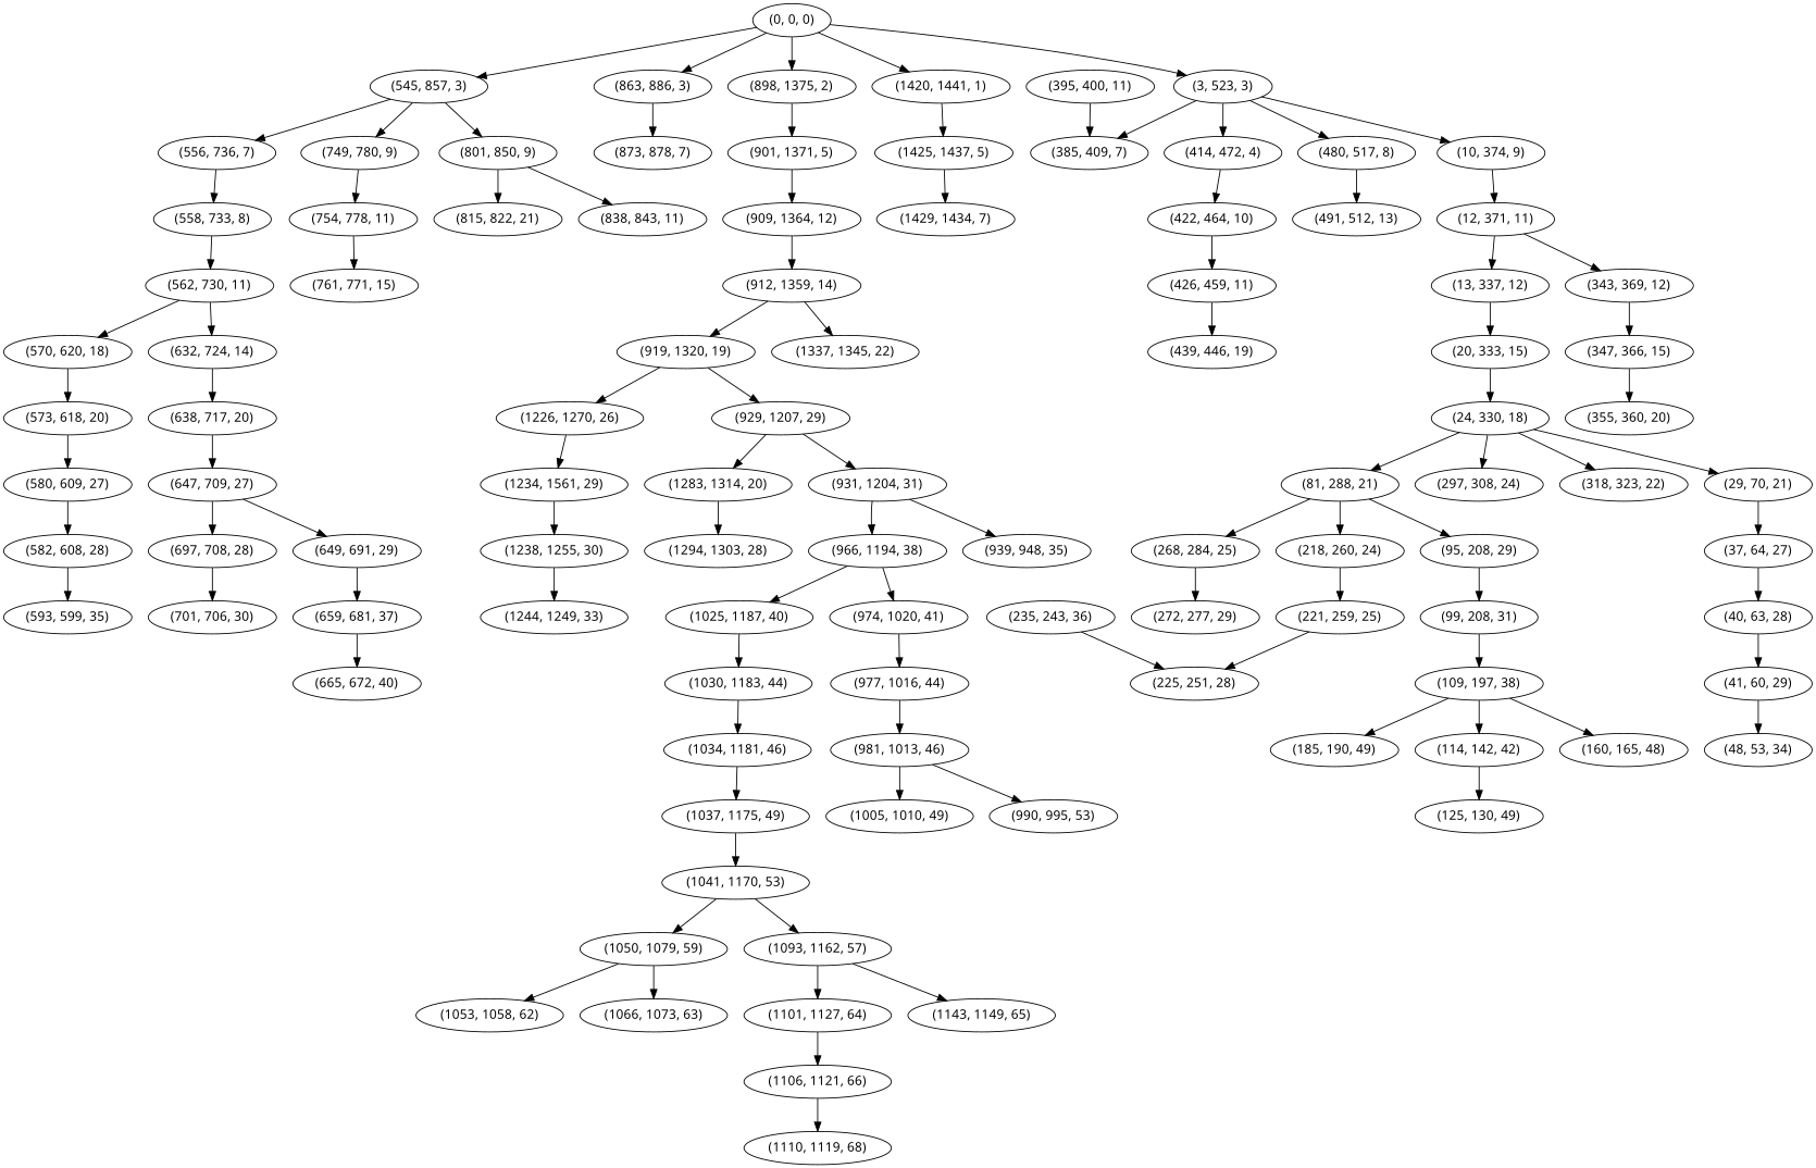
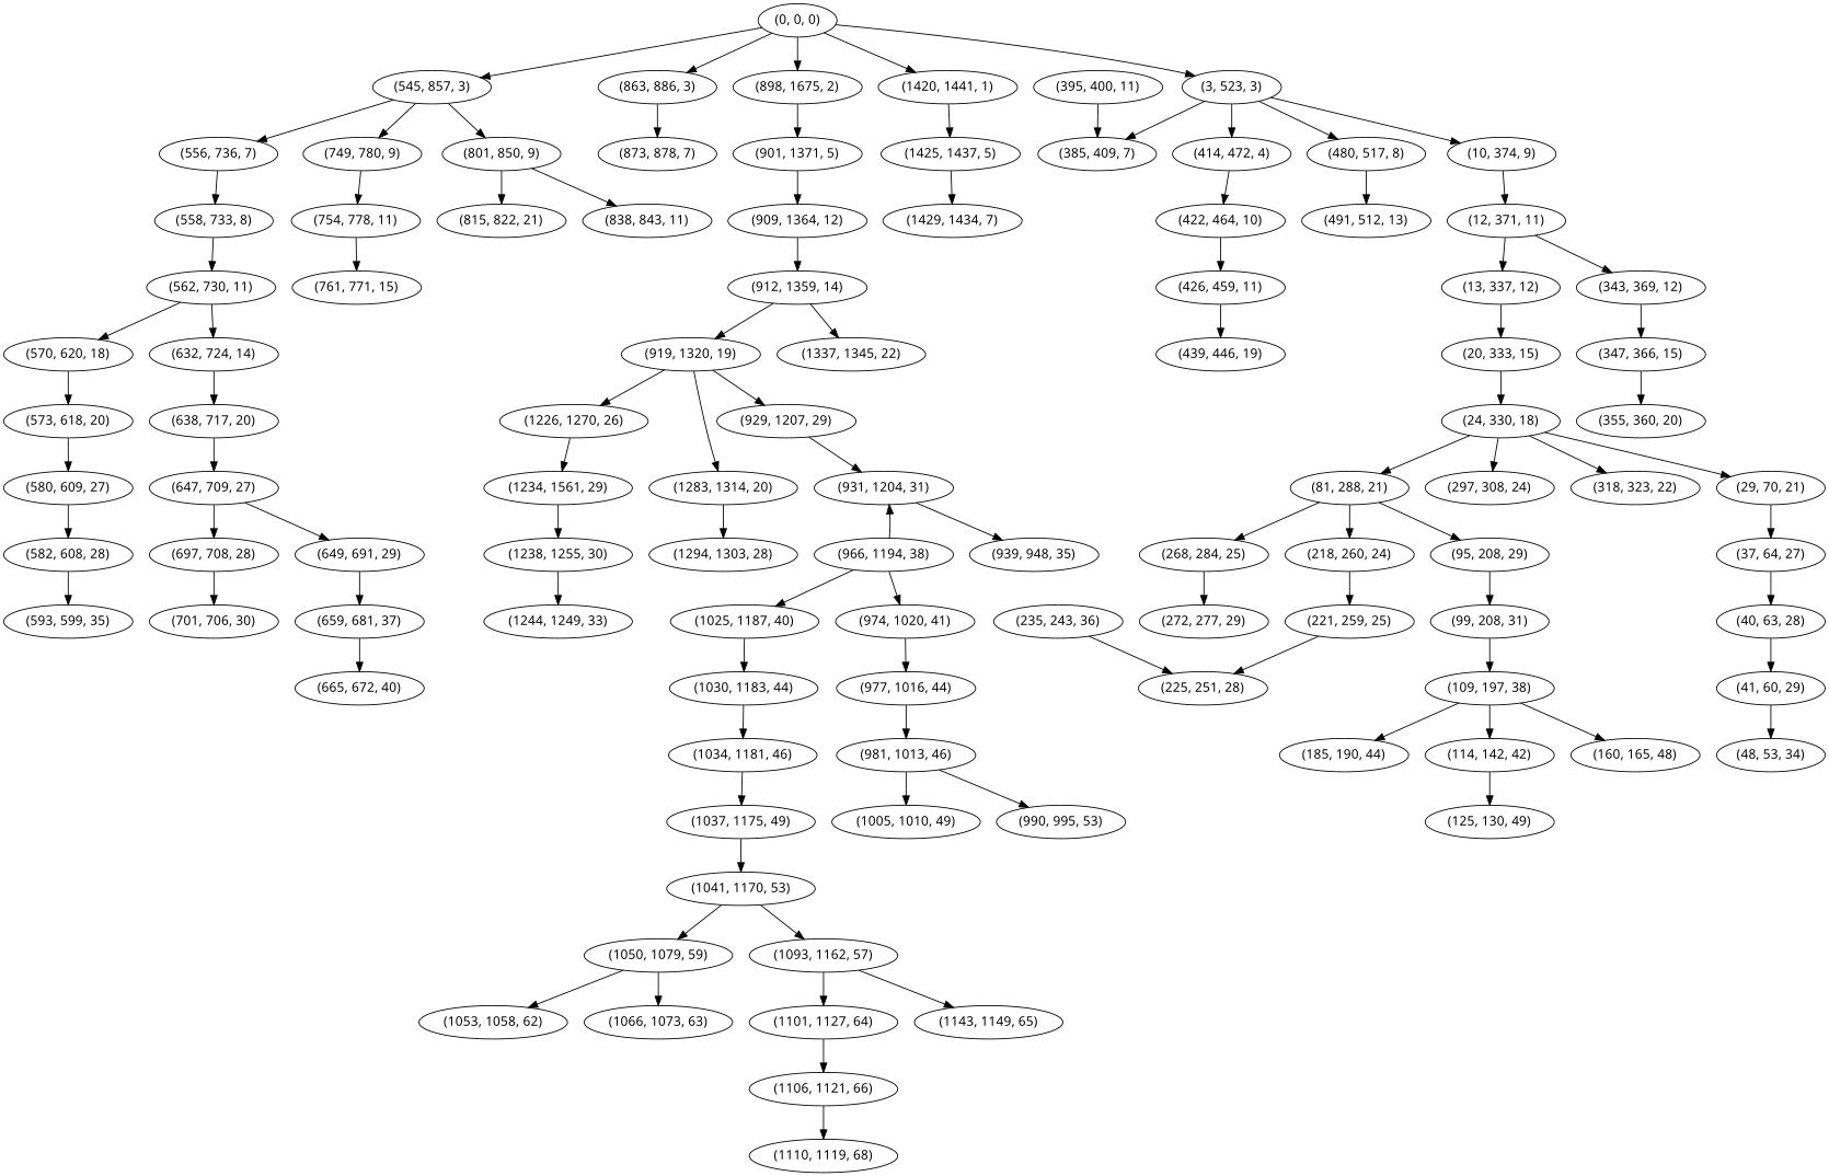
  digraph {
    fontname="Noto Sans"
    node [fontname="Noto Sans"]
    edge [fontname="Noto Sans"]
    "(0, 0, 0)"
    "(3, 523, 3)"
    "(545, 857, 3)"
    "(863, 886, 3)"
-   "(898, 1375, 2)"
+   "(898, 1375, 2)" [label="(898, 1675, 2)"]
    "(1420, 1441, 1)"
    "(10, 374, 9)"
    "(385, 409, 7)"
    "(414, 472, 4)"
    "(480, 517, 8)"
    "(556, 736, 7)"
    "(749, 780, 9)"
    "(801, 850, 9)"
    "(873, 878, 7)"
    "(901, 1371, 5)"
    "(1425, 1437, 5)"
    "(12, 371, 11)"
    "(422, 464, 10)"
    "(491, 512, 13)"
    "(13, 337, 12)"
    "(343, 369, 12)"
    "(20, 333, 15)"
    "(347, 366, 15)"
    "(24, 330, 18)"
    "(29, 70, 21)"
    "(81, 288, 21)"
    "(297, 308, 24)"
    "(318, 323, 22)"
    "(37, 64, 27)"
    "(95, 208, 29)"
    "(218, 260, 24)"
    "(268, 284, 25)"
    "(40, 63, 28)"
    "(41, 60, 29)"
    "(48, 53, 34)"
    n36 [label="(99, 208, 31)"]
    "(221, 259, 25)"
    "(272, 277, 29)"
    "(109, 197, 38)"
    "(114, 142, 42)"
    "(160, 165, 48)"
-   "(185, 190, 44)" [label="(185, 190, 49)"]
+   "(185, 190, 44)"
    "(125, 130, 49)"
    "(225, 251, 28)"
    "(235, 243, 36)"
    "(355, 360, 20)"
    "(395, 400, 11)"
    "(426, 459, 11)"
    "(439, 446, 19)"
    "(558, 733, 8)"
    "(754, 778, 11)"
    "(815, 822, 21)"
    "(838, 843, 11)"
    "(562, 730, 11)"
    "(570, 620, 18)"
    "(632, 724, 14)"
    "(573, 618, 20)"
    "(638, 717, 20)"
    "(580, 609, 27)"
    "(582, 608, 28)"
    "(593, 599, 35)"
    "(647, 709, 27)"
    "(649, 691, 29)"
    "(697, 708, 28)"
    "(659, 681, 37)"
    "(701, 706, 30)"
    "(665, 672, 40)"
    "(761, 771, 15)"
    "(909, 1364, 12)"
    "(912, 1359, 14)"
    "(919, 1320, 19)"
    "(1337, 1345, 22)"
    "(929, 1207, 29)"
    "(1226, 1270, 26)"
    "(1283, 1314, 20)"
    "(931, 1204, 31)"
    n77 [label="(1234, 1561, 29)"]
    "(1294, 1303, 28)"
    "(939, 948, 35)"
    "(966, 1194, 38)"
    "(974, 1020, 41)"
    "(1025, 1187, 40)"
    "(977, 1016, 44)"
    "(1030, 1183, 44)"
    "(981, 1013, 46)"
    "(990, 995, 53)"
    "(1005, 1010, 49)"
    "(1034, 1181, 46)"
    "(1037, 1175, 49)"
    "(1041, 1170, 53)"
    "(1050, 1079, 59)"
    "(1093, 1162, 57)"
    "(1053, 1058, 62)"
    "(1066, 1073, 63)"
    "(1101, 1127, 64)"
    "(1143, 1149, 65)"
    "(1106, 1121, 66)"
    "(1110, 1119, 68)"
    "(1238, 1255, 30)"
    "(1244, 1249, 33)"
    "(1429, 1434, 7)"
    "(0, 0, 0)" -> "(3, 523, 3)"
    "(0, 0, 0)" -> "(545, 857, 3)"
    "(0, 0, 0)" -> "(863, 886, 3)"
    "(0, 0, 0)" -> "(898, 1375, 2)"
    "(0, 0, 0)" -> "(1420, 1441, 1)"
    "(3, 523, 3)" -> "(10, 374, 9)"
    "(3, 523, 3)" -> "(385, 409, 7)"
    "(3, 523, 3)" -> "(414, 472, 4)"
    "(3, 523, 3)" -> "(480, 517, 8)"
    "(545, 857, 3)" -> "(556, 736, 7)"
    "(545, 857, 3)" -> "(749, 780, 9)"
    "(545, 857, 3)" -> "(801, 850, 9)"
    "(863, 886, 3)" -> "(873, 878, 7)"
    "(898, 1375, 2)" -> "(901, 1371, 5)"
    "(1420, 1441, 1)" -> "(1425, 1437, 5)"
    "(10, 374, 9)" -> "(12, 371, 11)"
    "(414, 472, 4)" -> "(422, 464, 10)"
    "(480, 517, 8)" -> "(491, 512, 13)"
    "(556, 736, 7)" -> "(558, 733, 8)"
    "(749, 780, 9)" -> "(754, 778, 11)"
    "(801, 850, 9)" -> "(815, 822, 21)"
    "(801, 850, 9)" -> "(838, 843, 11)"
    "(901, 1371, 5)" -> "(909, 1364, 12)"
    "(1425, 1437, 5)" -> "(1429, 1434, 7)"
    "(12, 371, 11)" -> "(13, 337, 12)"
    "(12, 371, 11)" -> "(343, 369, 12)"
    "(422, 464, 10)" -> "(426, 459, 11)"
    "(13, 337, 12)" -> "(20, 333, 15)"
    "(343, 369, 12)" -> "(347, 366, 15)"
    "(20, 333, 15)" -> "(24, 330, 18)"
    "(347, 366, 15)" -> "(355, 360, 20)"
    "(24, 330, 18)" -> "(29, 70, 21)"
    "(24, 330, 18)" -> "(81, 288, 21)"
    "(24, 330, 18)" -> "(297, 308, 24)"
    "(24, 330, 18)" -> "(318, 323, 22)"
    "(29, 70, 21)" -> "(37, 64, 27)"
    "(81, 288, 21)" -> "(95, 208, 29)"
    "(81, 288, 21)" -> "(218, 260, 24)"
    "(81, 288, 21)" -> "(268, 284, 25)"
    "(37, 64, 27)" -> "(40, 63, 28)"
    "(95, 208, 29)" -> n36
    "(218, 260, 24)" -> "(221, 259, 25)"
    "(268, 284, 25)" -> "(272, 277, 29)"
    "(40, 63, 28)" -> "(41, 60, 29)"
    "(41, 60, 29)" -> "(48, 53, 34)"
    n36 -> "(109, 197, 38)"
    "(221, 259, 25)" -> "(225, 251, 28)"
    "(109, 197, 38)" -> "(114, 142, 42)"
    "(109, 197, 38)" -> "(160, 165, 48)"
    "(109, 197, 38)" -> "(185, 190, 44)"
    "(114, 142, 42)" -> "(125, 130, 49)"
    "(235, 243, 36)" -> "(225, 251, 28)"
    "(395, 400, 11)" -> "(385, 409, 7)"
    "(426, 459, 11)" -> "(439, 446, 19)"
    "(558, 733, 8)" -> "(562, 730, 11)"
    "(754, 778, 11)" -> "(761, 771, 15)"
    "(562, 730, 11)" -> "(570, 620, 18)"
    "(562, 730, 11)" -> "(632, 724, 14)"
    "(570, 620, 18)" -> "(573, 618, 20)"
    "(632, 724, 14)" -> "(638, 717, 20)"
    "(573, 618, 20)" -> "(580, 609, 27)"
    "(638, 717, 20)" -> "(647, 709, 27)"
    "(580, 609, 27)" -> "(582, 608, 28)"
    "(582, 608, 28)" -> "(593, 599, 35)"
    "(647, 709, 27)" -> "(649, 691, 29)"
    "(647, 709, 27)" -> "(697, 708, 28)"
    "(649, 691, 29)" -> "(659, 681, 37)"
    "(697, 708, 28)" -> "(701, 706, 30)"
    "(659, 681, 37)" -> "(665, 672, 40)"
    "(909, 1364, 12)" -> "(912, 1359, 14)"
    "(912, 1359, 14)" -> "(919, 1320, 19)"
    "(912, 1359, 14)" -> "(1337, 1345, 22)"
    "(919, 1320, 19)" -> "(929, 1207, 29)"
    "(919, 1320, 19)" -> "(1226, 1270, 26)"
-   "(929, 1207, 29)" -> "(1283, 1314, 20)"
+   "(919, 1320, 19)" -> "(1283, 1314, 20)"
    "(929, 1207, 29)" -> "(931, 1204, 31)"
    "(1226, 1270, 26)" -> n77
    "(1283, 1314, 20)" -> "(1294, 1303, 28)"
    "(931, 1204, 31)" -> "(939, 948, 35)"
-   "(931, 1204, 31)" -> "(966, 1194, 38)"
+   "(966, 1194, 38)" -> "(931, 1204, 31)"
    n77 -> "(1238, 1255, 30)"
    "(966, 1194, 38)" -> "(974, 1020, 41)"
    "(966, 1194, 38)" -> "(1025, 1187, 40)"
    "(974, 1020, 41)" -> "(977, 1016, 44)"
    "(1025, 1187, 40)" -> "(1030, 1183, 44)"
    "(977, 1016, 44)" -> "(981, 1013, 46)"
    "(1030, 1183, 44)" -> "(1034, 1181, 46)"
    "(981, 1013, 46)" -> "(990, 995, 53)"
    "(981, 1013, 46)" -> "(1005, 1010, 49)"
    "(1034, 1181, 46)" -> "(1037, 1175, 49)"
    "(1037, 1175, 49)" -> "(1041, 1170, 53)"
    "(1041, 1170, 53)" -> "(1050, 1079, 59)"
    "(1041, 1170, 53)" -> "(1093, 1162, 57)"
    "(1050, 1079, 59)" -> "(1053, 1058, 62)"
    "(1050, 1079, 59)" -> "(1066, 1073, 63)"
    "(1093, 1162, 57)" -> "(1101, 1127, 64)"
    "(1093, 1162, 57)" -> "(1143, 1149, 65)"
    "(1101, 1127, 64)" -> "(1106, 1121, 66)"
    "(1106, 1121, 66)" -> "(1110, 1119, 68)"
    "(1238, 1255, 30)" -> "(1244, 1249, 33)"
  }
